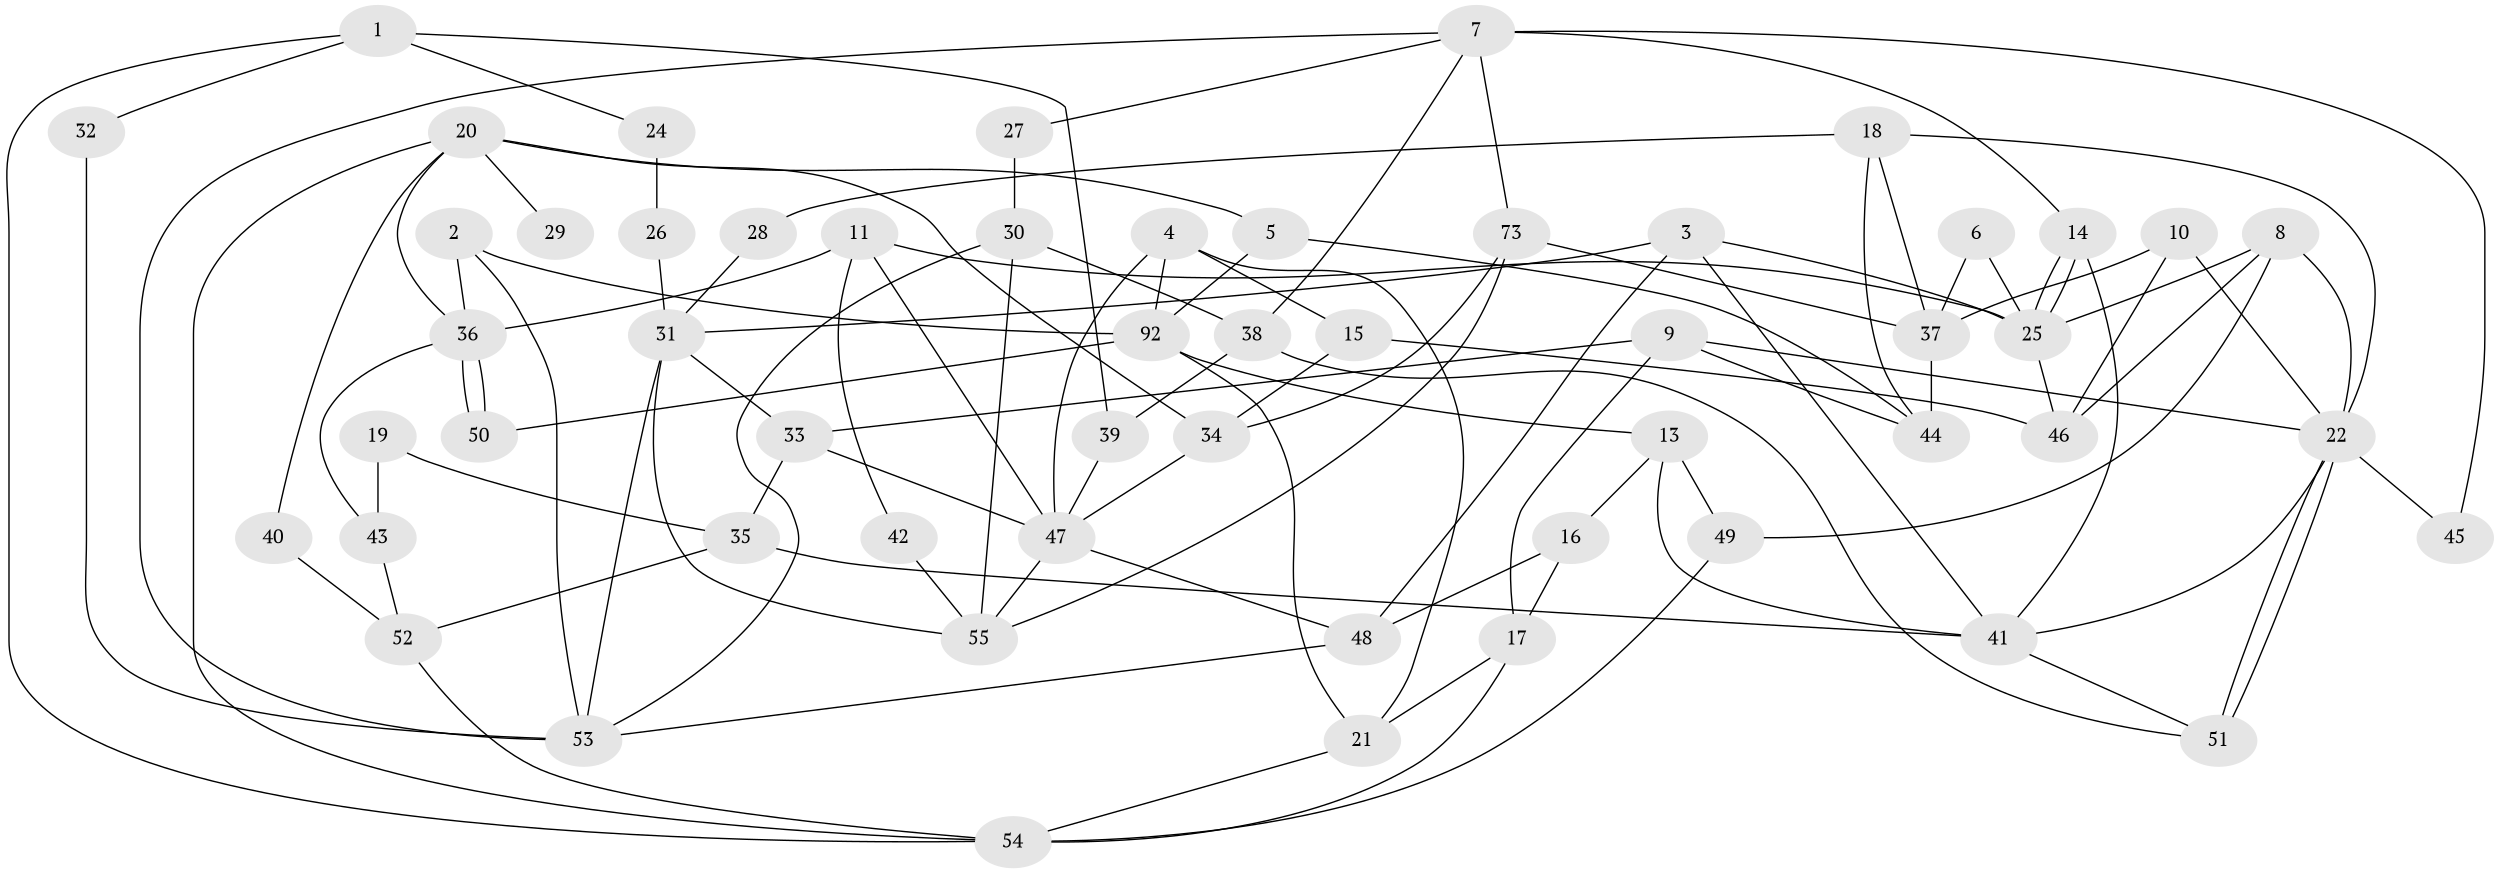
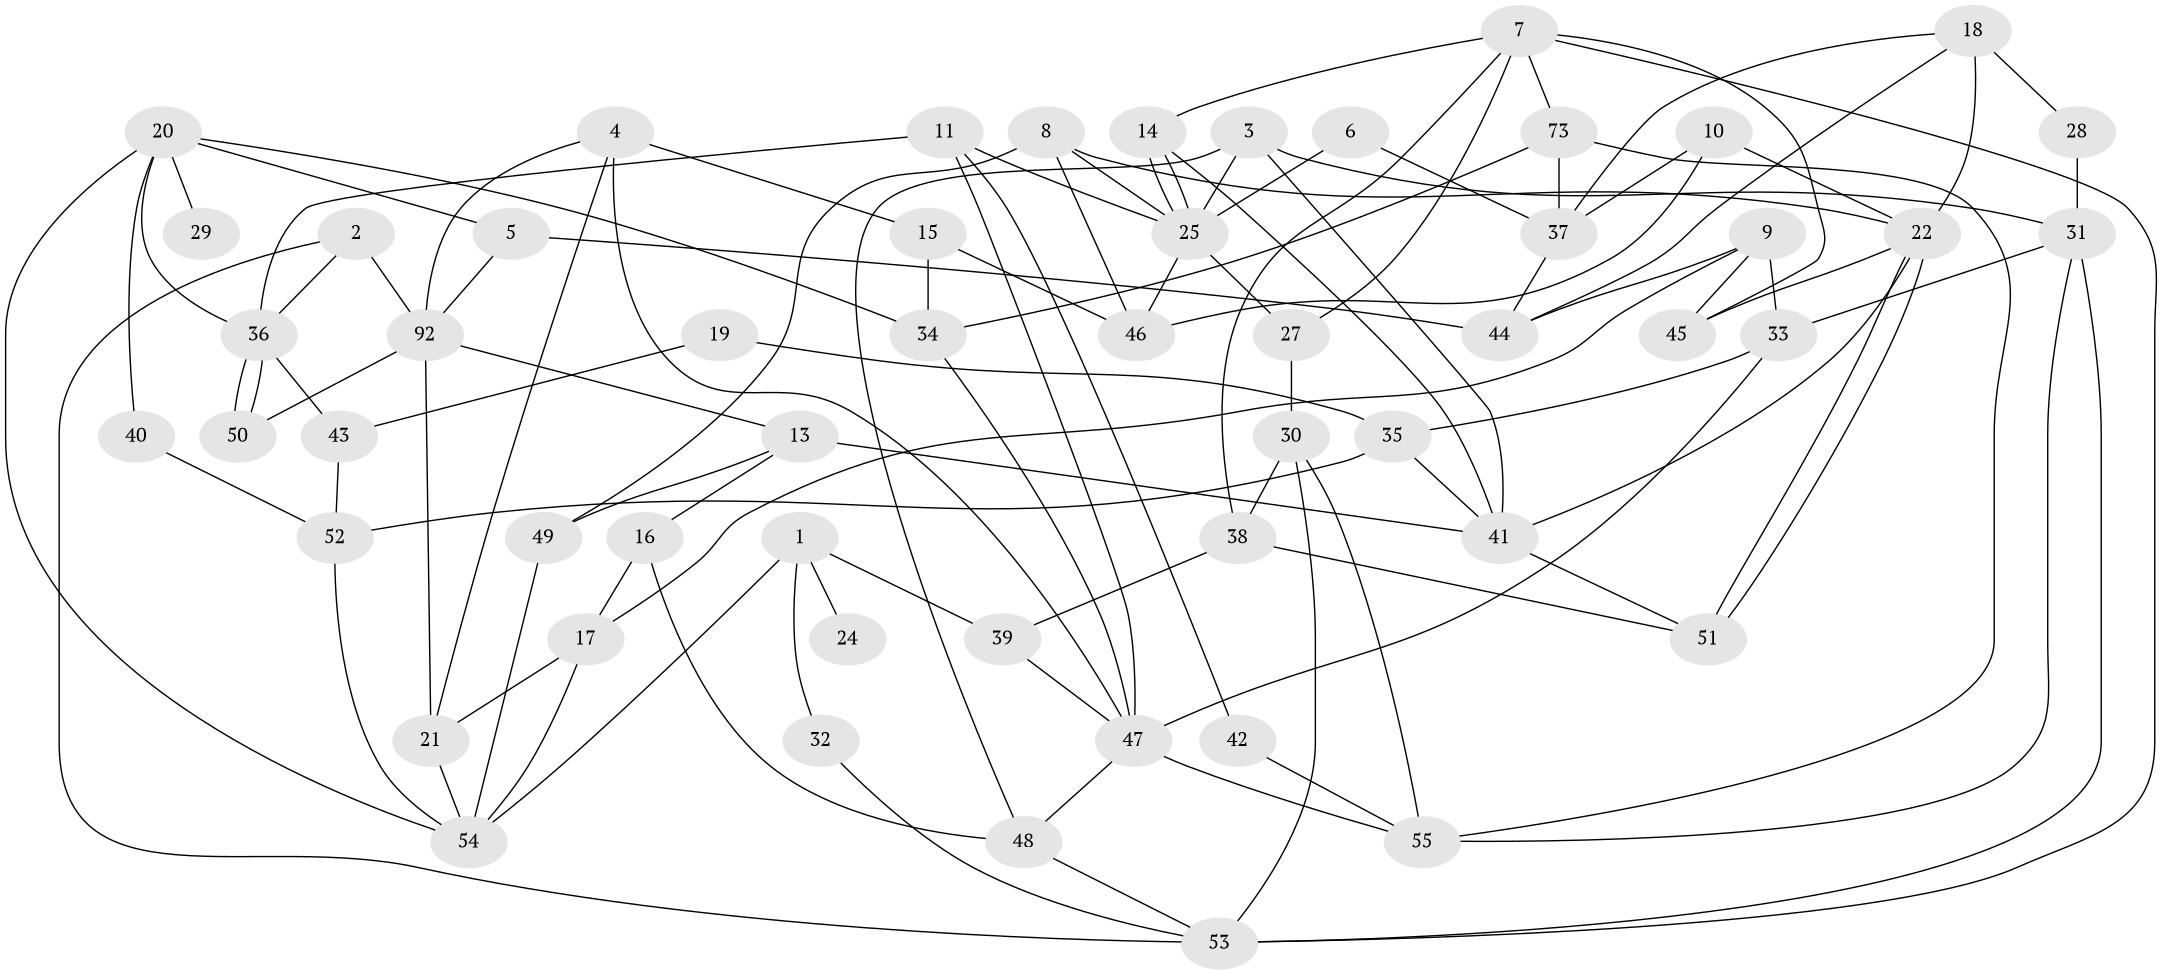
  graph {
    fontname="PT Serif"
    node [color=gray90 fontname="PT Serif" style=filled]
    edge [fontname="PT Serif"]
    1
    24
    32
    39
    54
-   26
    53
    47
    n9 [label=92]
    2
    36
    21
    13
    50
    43
    3
    25
    31
    41
    48
    27
    46
    33
    55
    51
    4
    15
    34
    5
    44
    6
    37
    7
    14
    n35 [label=73]
    38
    45
    30
    8
    22
    49
    9
    17
    35
    10
    11
    42
    16
    18
    28
    19
    52
    20
    29
    40
    1 -- 24
    1 -- 32
    1 -- 39
    1 -- 54
-   24 -- 26
    32 -- 53
    39 -- 47
-   26 -- 31
    47 -- 48
    47 -- 55
    n9 -- 21
    n9 -- 13
    n9 -- 50
    2 -- 53
    2 -- n9
    2 -- 36
    36 -- 50
    36 -- 50
    36 -- 43
    21 -- 54
    13 -- 41
    13 -- 49
    13 -- 16
    43 -- 52
    3 -- 25
    3 -- 31
    3 -- 41
    3 -- 48
+   25 -- 27
    25 -- 46
    31 -- 53
    31 -- 33
    31 -- 55
    41 -- 51
    48 -- 53
    27 -- 30
    33 -- 47
    33 -- 35
    4 -- 47
    4 -- n9
    4 -- 21
    4 -- 15
    15 -- 46
    15 -- 34
    34 -- 47
    5 -- n9
    5 -- 44
    6 -- 25
    6 -- 37
    37 -- 44
    7 -- 53
    7 -- 27
    7 -- 14
    7 -- n35
    7 -- 38
    7 -- 45
    14 -- 25
    14 -- 25
    14 -- 41
    n35 -- 55
    n35 -- 34
    n35 -- 37
    38 -- 39
    38 -- 51
    30 -- 53
    30 -- 55
    30 -- 38
    8 -- 25
    8 -- 46
    8 -- 22
    8 -- 49
    22 -- 41
    22 -- 51
    22 -- 51
    22 -- 45
    49 -- 54
    9 -- 33
    9 -- 44
-   9 -- 22
+   9 -- 45
    9 -- 17
    17 -- 54
    17 -- 21
    35 -- 41
    35 -- 52
    10 -- 46
    10 -- 37
    10 -- 22
    11 -- 47
    11 -- 36
    11 -- 25
    11 -- 42
    42 -- 55
    16 -- 48
    16 -- 17
    18 -- 44
    18 -- 37
    18 -- 22
    18 -- 28
    28 -- 31
    19 -- 43
    19 -- 35
    52 -- 54
    20 -- 54
    20 -- 36
    20 -- 34
    20 -- 5
    20 -- 29
    20 -- 40
    40 -- 52
  }
